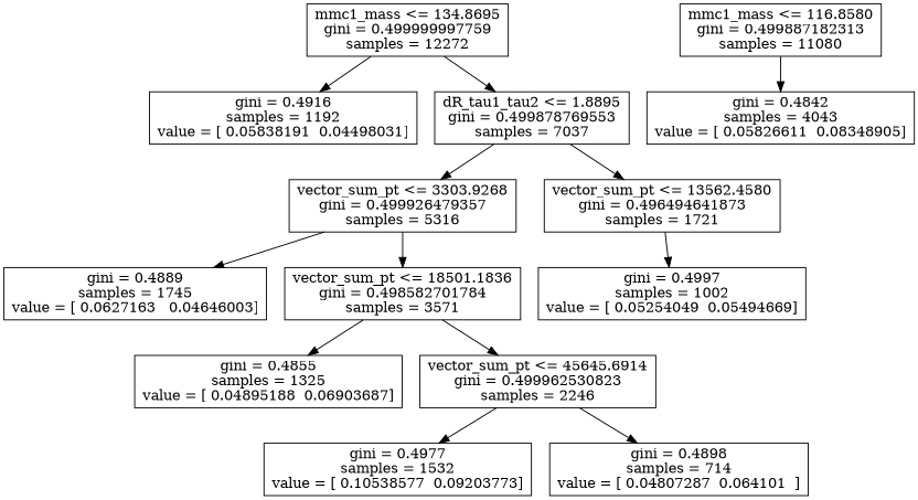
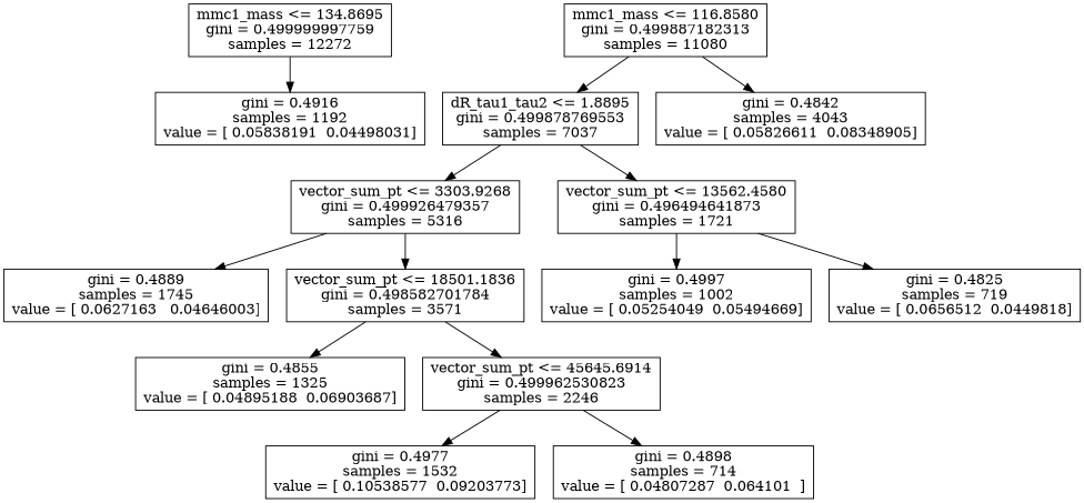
  digraph {
    node [shape=box]
    n1 [label="mmc1_mass <= 134.8695\ngini = 0.499999997759\nsamples = 12272"]
    n2 [label="gini = 0.4916\nsamples = 1192\nvalue = [ 0.05838191  0.04498031]"]
    n3 [label="mmc1_mass <= 116.8580\ngini = 0.499887182313\nsamples = 11080"]
    n4 [label="dR_tau1_tau2 <= 1.8895\ngini = 0.499878769553\nsamples = 7037"]
    n5 [label="gini = 0.4842\nsamples = 4043\nvalue = [ 0.05826611  0.08348905]"]
    n6 [label="vector_sum_pt <= 3303.9268\ngini = 0.499926479357\nsamples = 5316"]
    n7 [label="vector_sum_pt <= 13562.4580\ngini = 0.496494641873\nsamples = 1721"]
    n8 [label="gini = 0.4889\nsamples = 1745\nvalue = [ 0.0627163   0.04646003]"]
    n9 [label="vector_sum_pt <= 18501.1836\ngini = 0.498582701784\nsamples = 3571"]
    n10 [label="gini = 0.4997\nsamples = 1002\nvalue = [ 0.05254049  0.05494669]"]
+   n11 [label="gini = 0.4825\nsamples = 719\nvalue = [ 0.0656512  0.0449818]"]
    n12 [label="gini = 0.4855\nsamples = 1325\nvalue = [ 0.04895188  0.06903687]"]
    n13 [label="vector_sum_pt <= 45645.6914\ngini = 0.499962530823\nsamples = 2246"]
    n14 [label="gini = 0.4977\nsamples = 1532\nvalue = [ 0.10538577  0.09203773]"]
    n15 [label="gini = 0.4898\nsamples = 714\nvalue = [ 0.04807287  0.064101  ]"]
    n1 -> n2
-   n1 -> n4
+   n3 -> n4
    n3 -> n5
    n4 -> n6
    n4 -> n7
    n6 -> n8
    n6 -> n9
    n7 -> n10
+   n7 -> n11
    n9 -> n12
    n9 -> n13
    n13 -> n14
    n13 -> n15
  }
